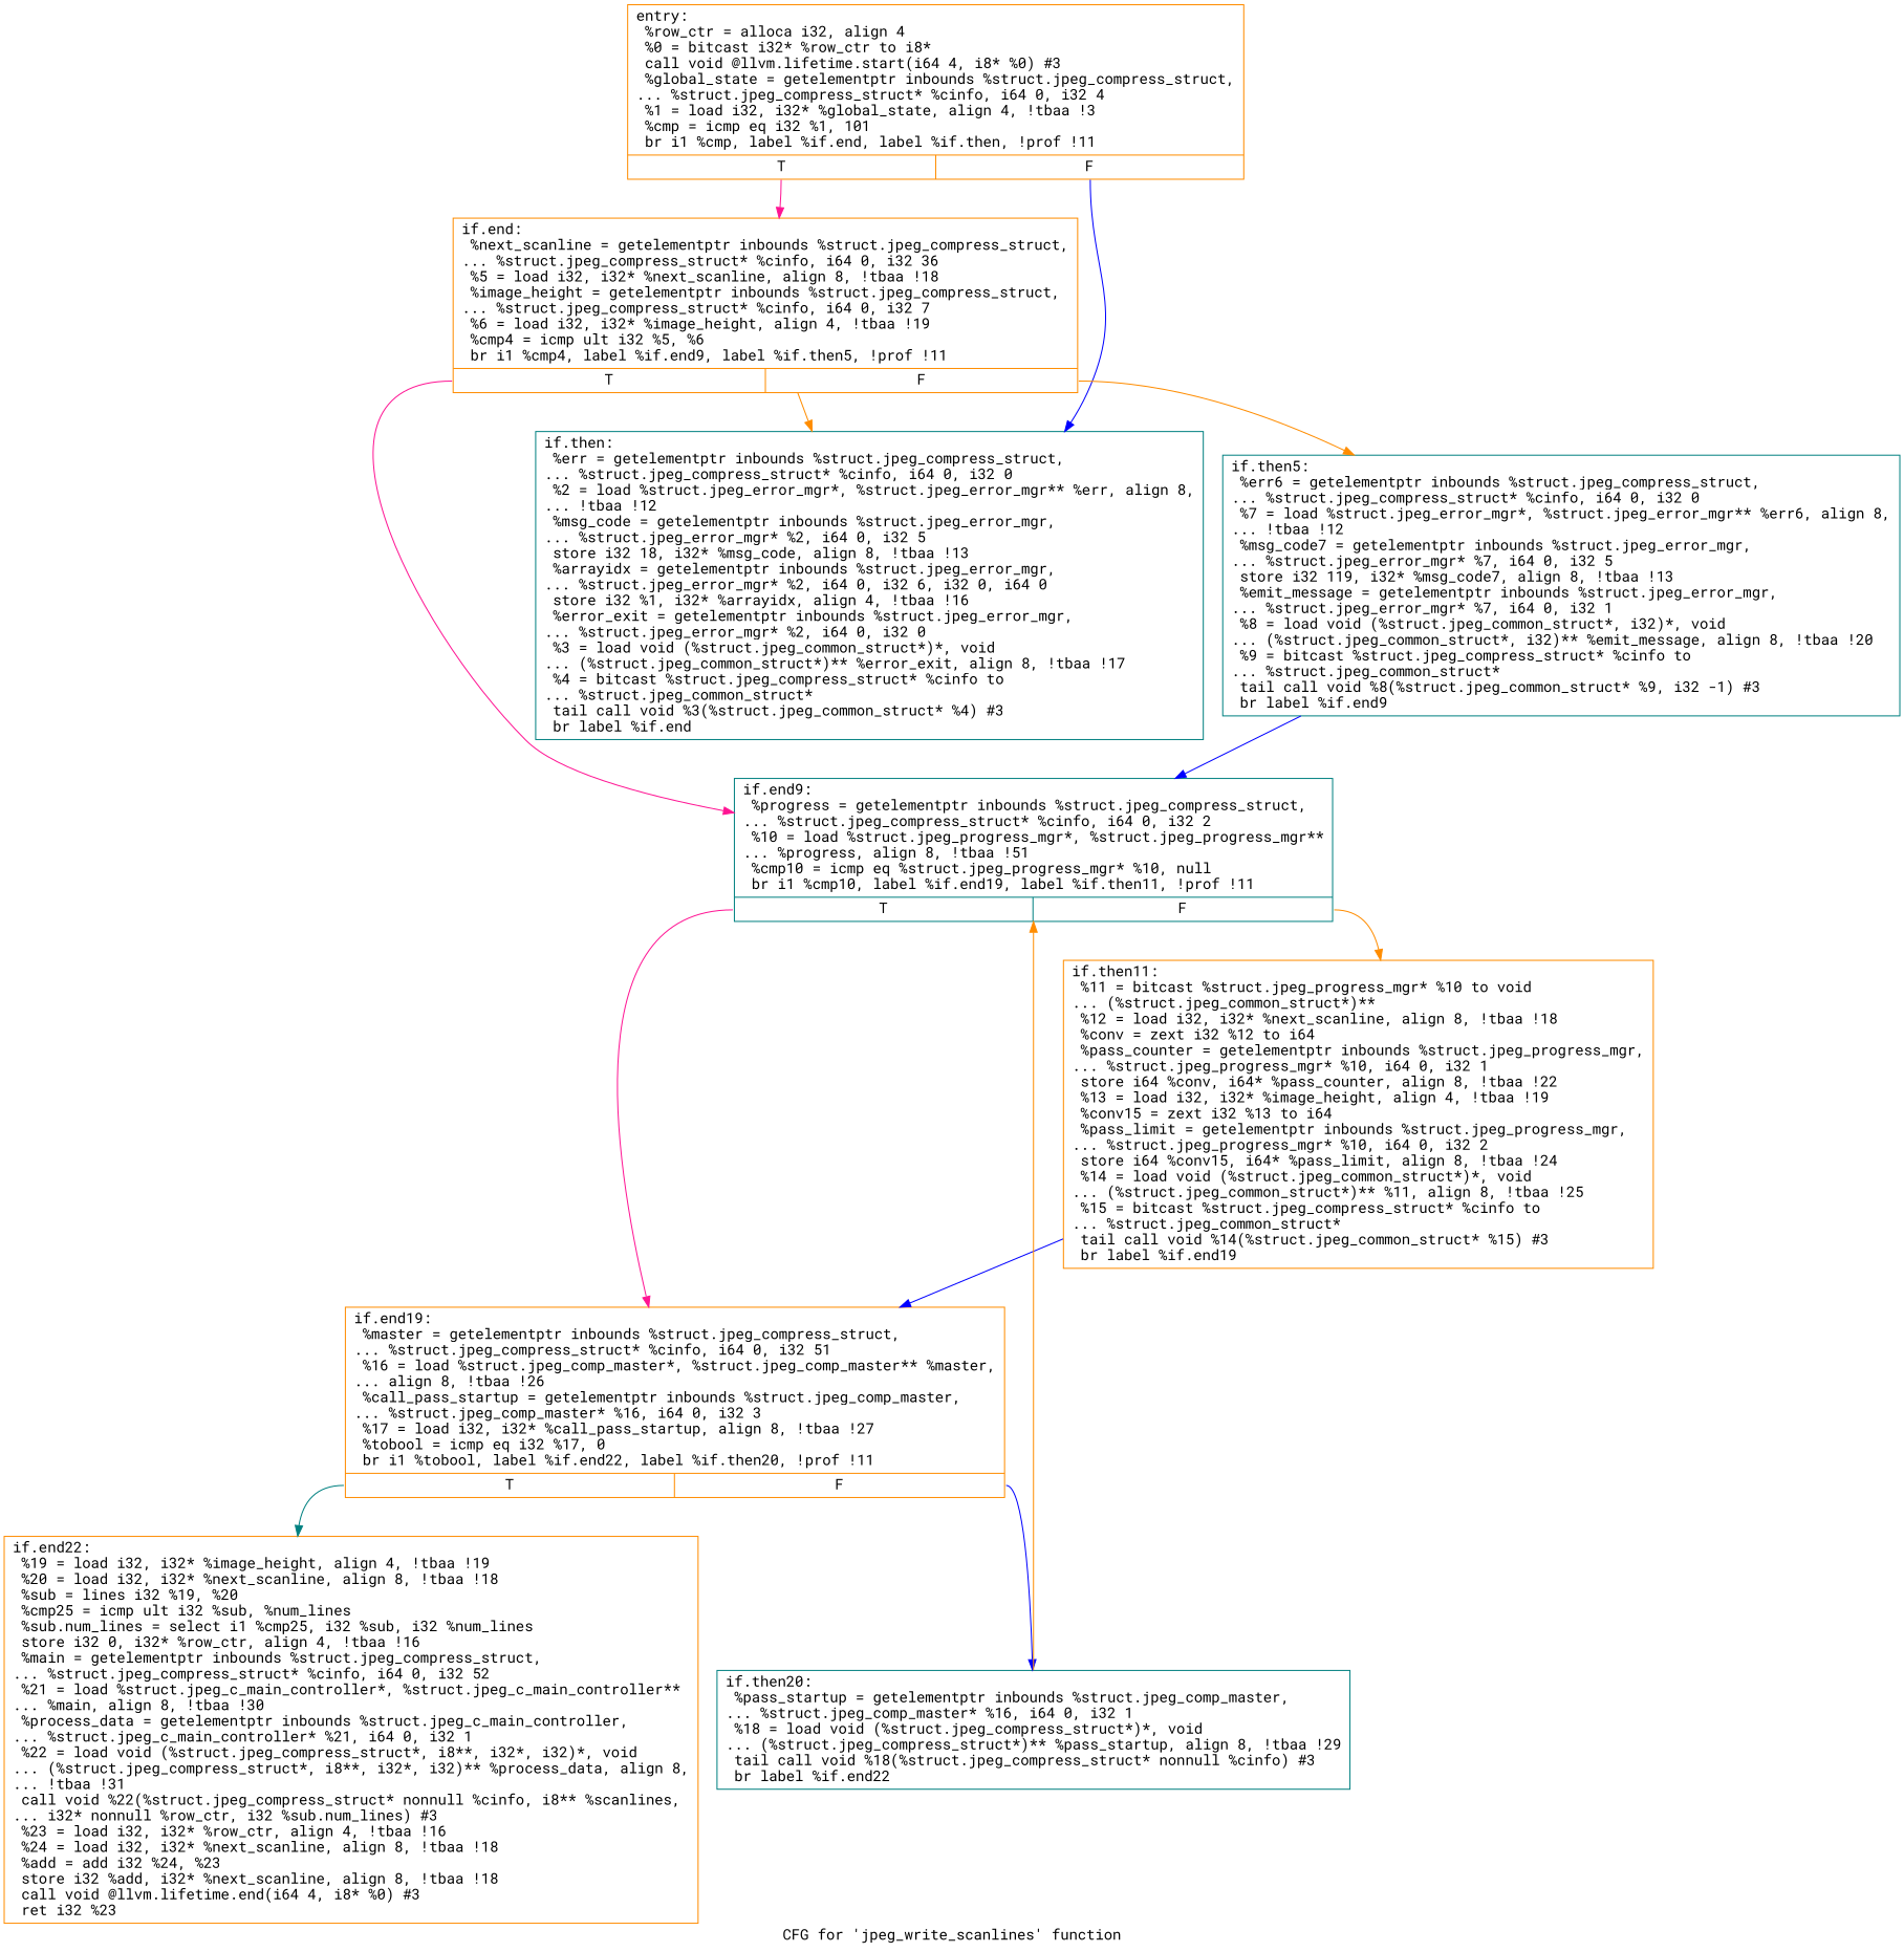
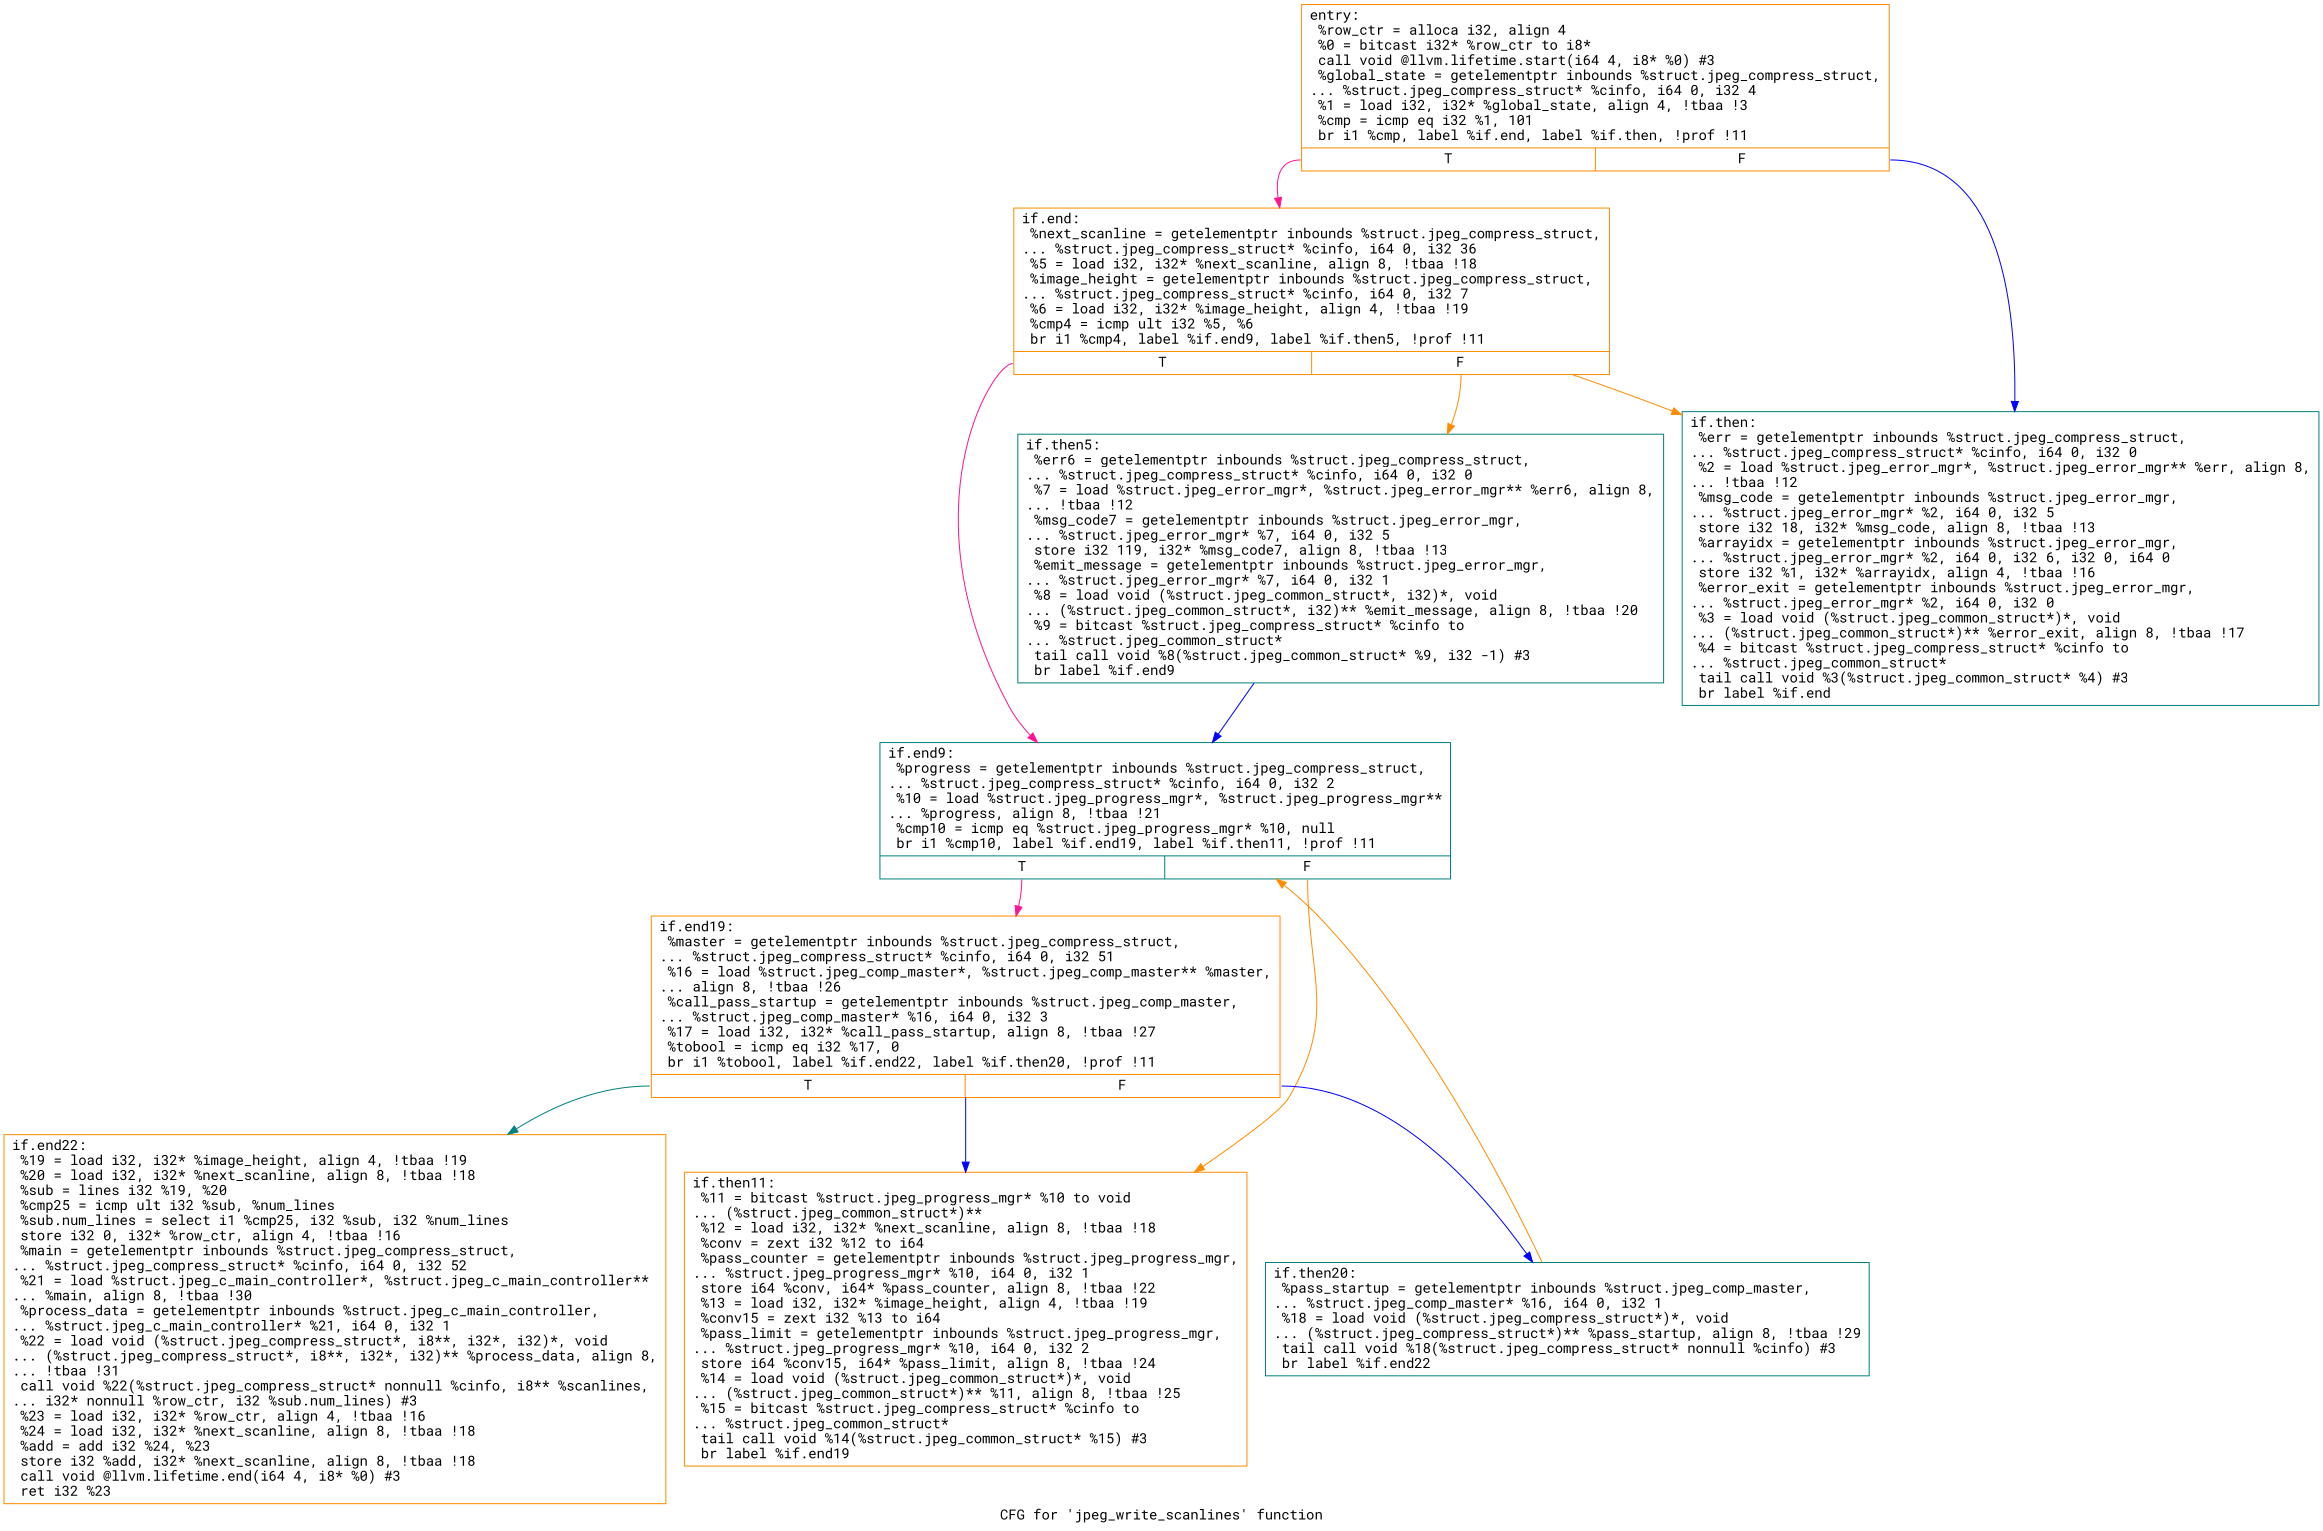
  digraph {
    fontname="Roboto Mono"
    label="CFG for 'jpeg_write_scanlines' function"
    node [color=darkorange fontname="Roboto Mono" shape=record]
    edge [color=blue fontname="Roboto Mono"]
    n1 [label="{entry:\l  %row_ctr = alloca i32, align 4\l  %0 = bitcast i32* %row_ctr to i8*\l  call void @llvm.lifetime.start(i64 4, i8* %0) #3\l  %global_state = getelementptr inbounds %struct.jpeg_compress_struct,\l... %struct.jpeg_compress_struct* %cinfo, i64 0, i32 4\l  %1 = load i32, i32* %global_state, align 4, !tbaa !3\l  %cmp = icmp eq i32 %1, 101\l  br i1 %cmp, label %if.end, label %if.then, !prof !11\l|{<s0>T|<s1>F}}"]
    n2 [label="{if.end:                                           \l  %next_scanline = getelementptr inbounds %struct.jpeg_compress_struct,\l... %struct.jpeg_compress_struct* %cinfo, i64 0, i32 36\l  %5 = load i32, i32* %next_scanline, align 8, !tbaa !18\l  %image_height = getelementptr inbounds %struct.jpeg_compress_struct,\l... %struct.jpeg_compress_struct* %cinfo, i64 0, i32 7\l  %6 = load i32, i32* %image_height, align 4, !tbaa !19\l  %cmp4 = icmp ult i32 %5, %6\l  br i1 %cmp4, label %if.end9, label %if.then5, !prof !11\l|{<s0>T|<s1>F}}"]
    n3 [color=teal label="{if.then:                                          \l  %err = getelementptr inbounds %struct.jpeg_compress_struct,\l... %struct.jpeg_compress_struct* %cinfo, i64 0, i32 0\l  %2 = load %struct.jpeg_error_mgr*, %struct.jpeg_error_mgr** %err, align 8,\l... !tbaa !12\l  %msg_code = getelementptr inbounds %struct.jpeg_error_mgr,\l... %struct.jpeg_error_mgr* %2, i64 0, i32 5\l  store i32 18, i32* %msg_code, align 8, !tbaa !13\l  %arrayidx = getelementptr inbounds %struct.jpeg_error_mgr,\l... %struct.jpeg_error_mgr* %2, i64 0, i32 6, i32 0, i64 0\l  store i32 %1, i32* %arrayidx, align 4, !tbaa !16\l  %error_exit = getelementptr inbounds %struct.jpeg_error_mgr,\l... %struct.jpeg_error_mgr* %2, i64 0, i32 0\l  %3 = load void (%struct.jpeg_common_struct*)*, void\l... (%struct.jpeg_common_struct*)** %error_exit, align 8, !tbaa !17\l  %4 = bitcast %struct.jpeg_compress_struct* %cinfo to\l... %struct.jpeg_common_struct*\l  tail call void %3(%struct.jpeg_common_struct* %4) #3\l  br label %if.end\l}"]
-   n4 [color=teal label="{if.end9:                                          \l  %progress = getelementptr inbounds %struct.jpeg_compress_struct,\l... %struct.jpeg_compress_struct* %cinfo, i64 0, i32 2\l  %10 = load %struct.jpeg_progress_mgr*, %struct.jpeg_progress_mgr**\l... %progress, align 8, !tbaa !51\l  %cmp10 = icmp eq %struct.jpeg_progress_mgr* %10, null\l  br i1 %cmp10, label %if.end19, label %if.then11, !prof !11\l|{<s0>T|<s1>F}}"]
+   n4 [color=teal label="{if.end9:                                          \l  %progress = getelementptr inbounds %struct.jpeg_compress_struct,\l... %struct.jpeg_compress_struct* %cinfo, i64 0, i32 2\l  %10 = load %struct.jpeg_progress_mgr*, %struct.jpeg_progress_mgr**\l... %progress, align 8, !tbaa !21\l  %cmp10 = icmp eq %struct.jpeg_progress_mgr* %10, null\l  br i1 %cmp10, label %if.end19, label %if.then11, !prof !11\l|{<s0>T|<s1>F}}"]
    n5 [color=teal label="{if.then5:                                         \l  %err6 = getelementptr inbounds %struct.jpeg_compress_struct,\l... %struct.jpeg_compress_struct* %cinfo, i64 0, i32 0\l  %7 = load %struct.jpeg_error_mgr*, %struct.jpeg_error_mgr** %err6, align 8,\l... !tbaa !12\l  %msg_code7 = getelementptr inbounds %struct.jpeg_error_mgr,\l... %struct.jpeg_error_mgr* %7, i64 0, i32 5\l  store i32 119, i32* %msg_code7, align 8, !tbaa !13\l  %emit_message = getelementptr inbounds %struct.jpeg_error_mgr,\l... %struct.jpeg_error_mgr* %7, i64 0, i32 1\l  %8 = load void (%struct.jpeg_common_struct*, i32)*, void\l... (%struct.jpeg_common_struct*, i32)** %emit_message, align 8, !tbaa !20\l  %9 = bitcast %struct.jpeg_compress_struct* %cinfo to\l... %struct.jpeg_common_struct*\l  tail call void %8(%struct.jpeg_common_struct* %9, i32 -1) #3\l  br label %if.end9\l}"]
    n6 [label="{if.end19:                                         \l  %master = getelementptr inbounds %struct.jpeg_compress_struct,\l... %struct.jpeg_compress_struct* %cinfo, i64 0, i32 51\l  %16 = load %struct.jpeg_comp_master*, %struct.jpeg_comp_master** %master,\l... align 8, !tbaa !26\l  %call_pass_startup = getelementptr inbounds %struct.jpeg_comp_master,\l... %struct.jpeg_comp_master* %16, i64 0, i32 3\l  %17 = load i32, i32* %call_pass_startup, align 8, !tbaa !27\l  %tobool = icmp eq i32 %17, 0\l  br i1 %tobool, label %if.end22, label %if.then20, !prof !11\l|{<s0>T|<s1>F}}"]
    n7 [label="{if.then11:                                        \l  %11 = bitcast %struct.jpeg_progress_mgr* %10 to void\l... (%struct.jpeg_common_struct*)**\l  %12 = load i32, i32* %next_scanline, align 8, !tbaa !18\l  %conv = zext i32 %12 to i64\l  %pass_counter = getelementptr inbounds %struct.jpeg_progress_mgr,\l... %struct.jpeg_progress_mgr* %10, i64 0, i32 1\l  store i64 %conv, i64* %pass_counter, align 8, !tbaa !22\l  %13 = load i32, i32* %image_height, align 4, !tbaa !19\l  %conv15 = zext i32 %13 to i64\l  %pass_limit = getelementptr inbounds %struct.jpeg_progress_mgr,\l... %struct.jpeg_progress_mgr* %10, i64 0, i32 2\l  store i64 %conv15, i64* %pass_limit, align 8, !tbaa !24\l  %14 = load void (%struct.jpeg_common_struct*)*, void\l... (%struct.jpeg_common_struct*)** %11, align 8, !tbaa !25\l  %15 = bitcast %struct.jpeg_compress_struct* %cinfo to\l... %struct.jpeg_common_struct*\l  tail call void %14(%struct.jpeg_common_struct* %15) #3\l  br label %if.end19\l}"]
    n8 [label="{if.end22:                                         \l  %19 = load i32, i32* %image_height, align 4, !tbaa !19\l  %20 = load i32, i32* %next_scanline, align 8, !tbaa !18\l  %sub = lines i32 %19, %20\l  %cmp25 = icmp ult i32 %sub, %num_lines\l  %sub.num_lines = select i1 %cmp25, i32 %sub, i32 %num_lines\l  store i32 0, i32* %row_ctr, align 4, !tbaa !16\l  %main = getelementptr inbounds %struct.jpeg_compress_struct,\l... %struct.jpeg_compress_struct* %cinfo, i64 0, i32 52\l  %21 = load %struct.jpeg_c_main_controller*, %struct.jpeg_c_main_controller**\l... %main, align 8, !tbaa !30\l  %process_data = getelementptr inbounds %struct.jpeg_c_main_controller,\l... %struct.jpeg_c_main_controller* %21, i64 0, i32 1\l  %22 = load void (%struct.jpeg_compress_struct*, i8**, i32*, i32)*, void\l... (%struct.jpeg_compress_struct*, i8**, i32*, i32)** %process_data, align 8,\l... !tbaa !31\l  call void %22(%struct.jpeg_compress_struct* nonnull %cinfo, i8** %scanlines,\l... i32* nonnull %row_ctr, i32 %sub.num_lines) #3\l  %23 = load i32, i32* %row_ctr, align 4, !tbaa !16\l  %24 = load i32, i32* %next_scanline, align 8, !tbaa !18\l  %add = add i32 %24, %23\l  store i32 %add, i32* %next_scanline, align 8, !tbaa !18\l  call void @llvm.lifetime.end(i64 4, i8* %0) #3\l  ret i32 %23\l}"]
    n9 [color=teal label="{if.then20:                                        \l  %pass_startup = getelementptr inbounds %struct.jpeg_comp_master,\l... %struct.jpeg_comp_master* %16, i64 0, i32 1\l  %18 = load void (%struct.jpeg_compress_struct*)*, void\l... (%struct.jpeg_compress_struct*)** %pass_startup, align 8, !tbaa !29\l  tail call void %18(%struct.jpeg_compress_struct* nonnull %cinfo) #3\l  br label %if.end22\l}"]
    n1 -> n2 [color=deeppink tailport=s0]
    n1 -> n3 [tailport=s1]
    n2 -> n3 [color=darkorange]
    n2 -> n4 [color=deeppink tailport=s0]
    n2 -> n5 [color=darkorange tailport=s1]
    n4 -> n6 [color=deeppink tailport=s0]
    n4 -> n7 [color=darkorange tailport=s1]
    n5 -> n4
    n6 -> n8 [color=teal tailport=s0]
    n6 -> n9 [tailport=s1]
-   n7 -> n6
+   n6 -> n7
    n9 -> n4 [color=darkorange]
  }
